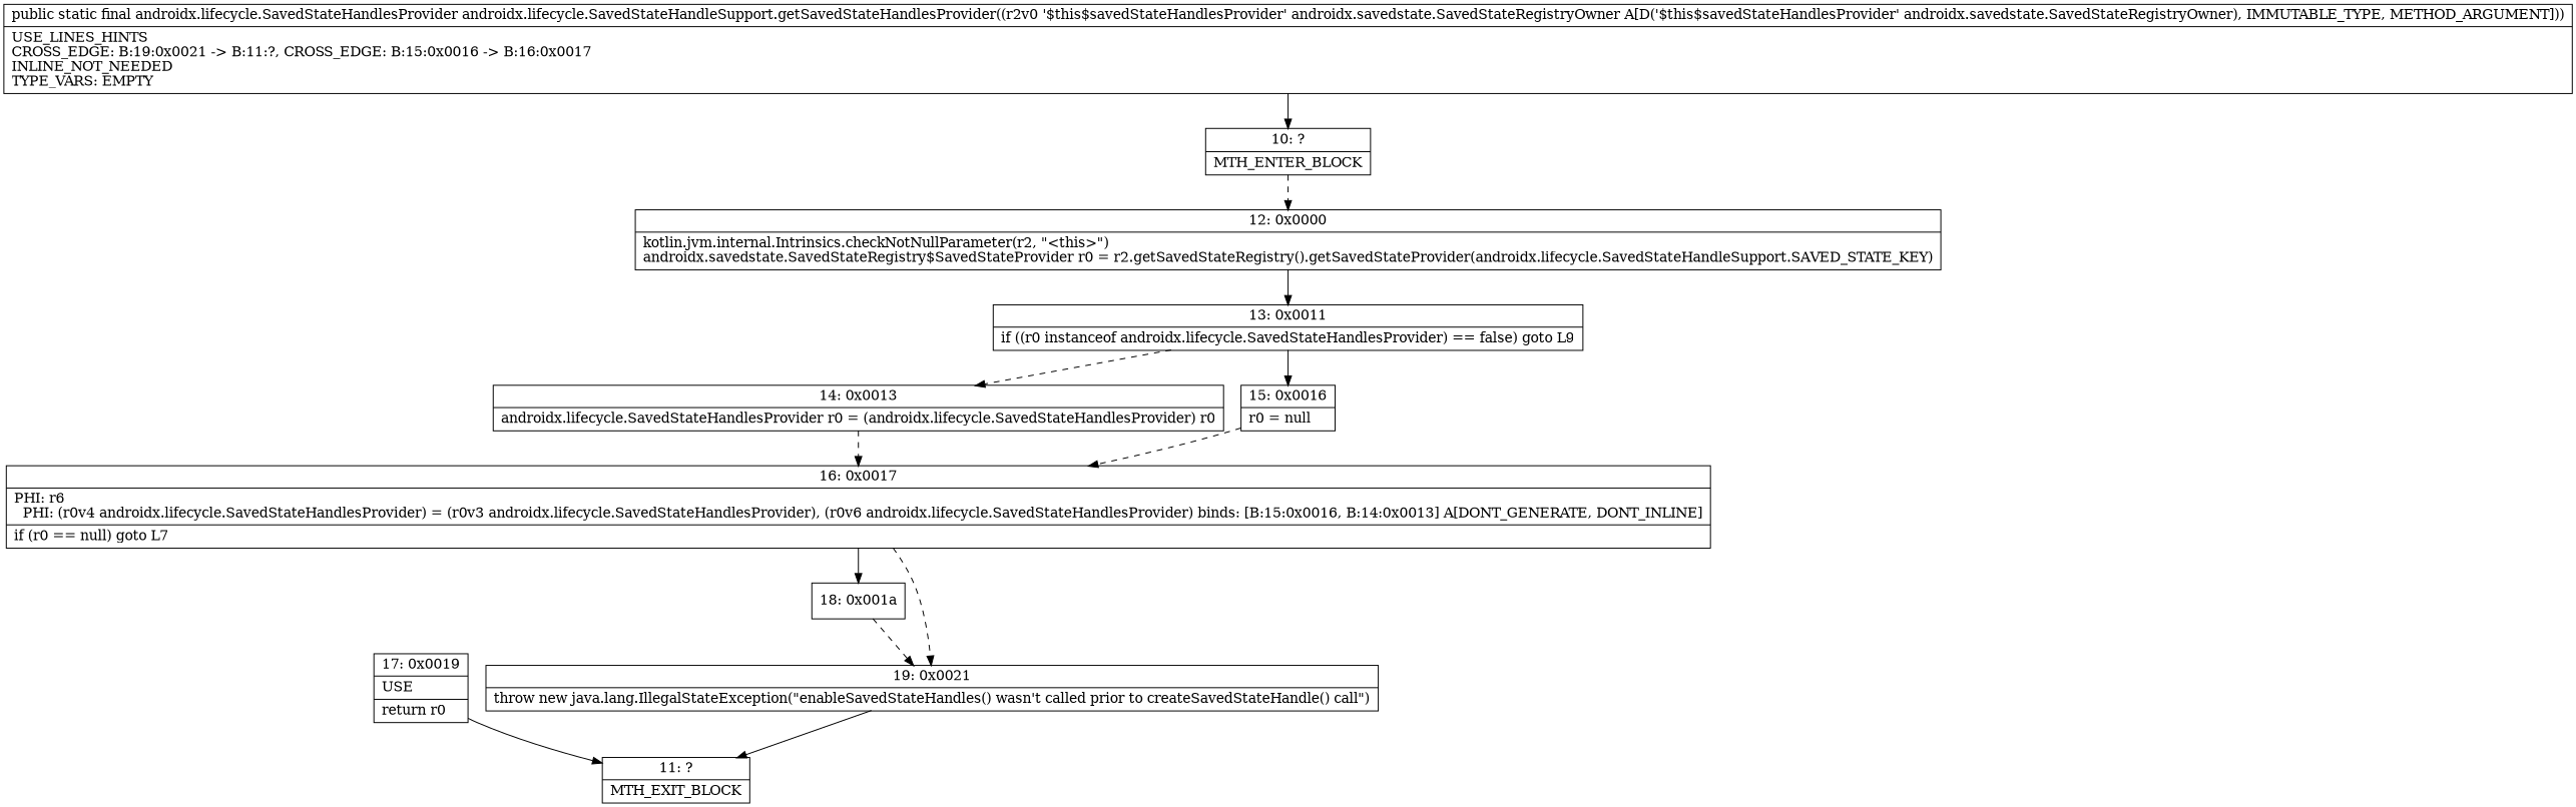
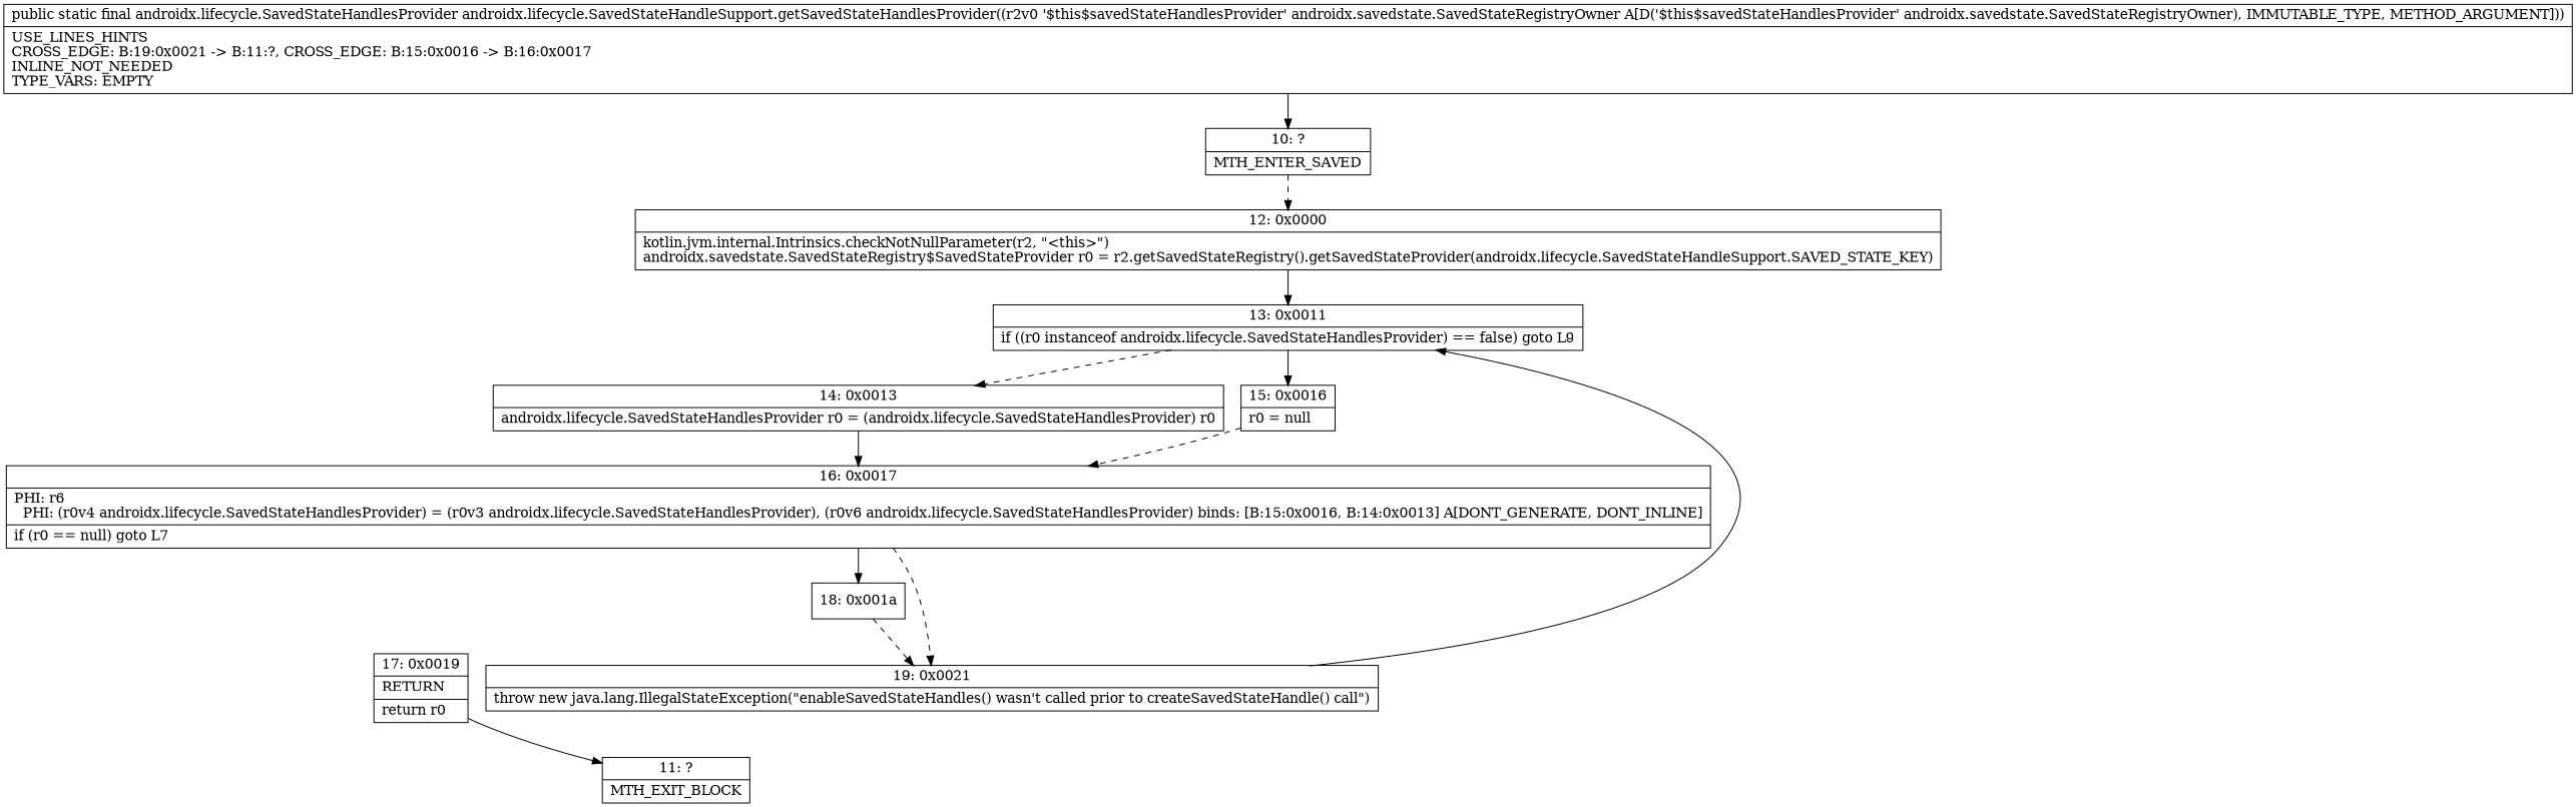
  digraph {
    node [shape=record]
-   n1 [label="{10\:\ ?|MTH_ENTER_BLOCK\l}"]
+   n1 [label="{10\:\ ?|MTH_ENTER_SAVED\l}"]
    n2 [label="{12\:\ 0x0000|kotlin.jvm.internal.Intrinsics.checkNotNullParameter(r2, \"\<this\>\")\landroidx.savedstate.SavedStateRegistry$SavedStateProvider r0 = r2.getSavedStateRegistry().getSavedStateProvider(androidx.lifecycle.SavedStateHandleSupport.SAVED_STATE_KEY)\l}"]
    n3 [label="{13\:\ 0x0011|if ((r0 instanceof androidx.lifecycle.SavedStateHandlesProvider) == false) goto L9\l}"]
    n4 [label="{14\:\ 0x0013|androidx.lifecycle.SavedStateHandlesProvider r0 = (androidx.lifecycle.SavedStateHandlesProvider) r0\l}"]
    n5 [label="{15\:\ 0x0016|r0 = null\l}"]
    n6 [label="{16\:\ 0x0017|PHI: r6 \l  PHI: (r0v4 androidx.lifecycle.SavedStateHandlesProvider) = (r0v3 androidx.lifecycle.SavedStateHandlesProvider), (r0v6 androidx.lifecycle.SavedStateHandlesProvider) binds: [B:15:0x0016, B:14:0x0013] A[DONT_GENERATE, DONT_INLINE]\l|if (r0 == null) goto L7\l}"]
    n7 [label="{18\:\ 0x001a}"]
    n8 [label="{19\:\ 0x0021|throw new java.lang.IllegalStateException(\"enableSavedStateHandles() wasn't called prior to createSavedStateHandle() call\")\l}"]
-   n9 [label="{17\:\ 0x0019|USE\l|return r0\l}"]
+   n9 [label="{17\:\ 0x0019|RETURN\l|return r0\l}"]
    n10 [label="{11\:\ ?|MTH_EXIT_BLOCK\l}"]
    n11 [label="{public static final androidx.lifecycle.SavedStateHandlesProvider androidx.lifecycle.SavedStateHandleSupport.getSavedStateHandlesProvider((r2v0 '$this$savedStateHandlesProvider' androidx.savedstate.SavedStateRegistryOwner A[D('$this$savedStateHandlesProvider' androidx.savedstate.SavedStateRegistryOwner), IMMUTABLE_TYPE, METHOD_ARGUMENT]))  | USE_LINES_HINTS\lCROSS_EDGE: B:19:0x0021 \-\> B:11:?, CROSS_EDGE: B:15:0x0016 \-\> B:16:0x0017\lINLINE_NOT_NEEDED\lTYPE_VARS: EMPTY\l}"]
    n1 -> n2 [style=dashed]
    n2 -> n3
    n3 -> n4 [style=dashed]
    n3 -> n5
-   n4 -> n6 [style=dashed]
+   n4 -> n6
    n5 -> n6 [style=dashed]
    n6 -> n7
    n6 -> n8 [style=dashed]
    n7 -> n8 [style=dashed]
-   n8 -> n10
+   n8 -> n3
    n9 -> n10
    n11 -> n1
  }
